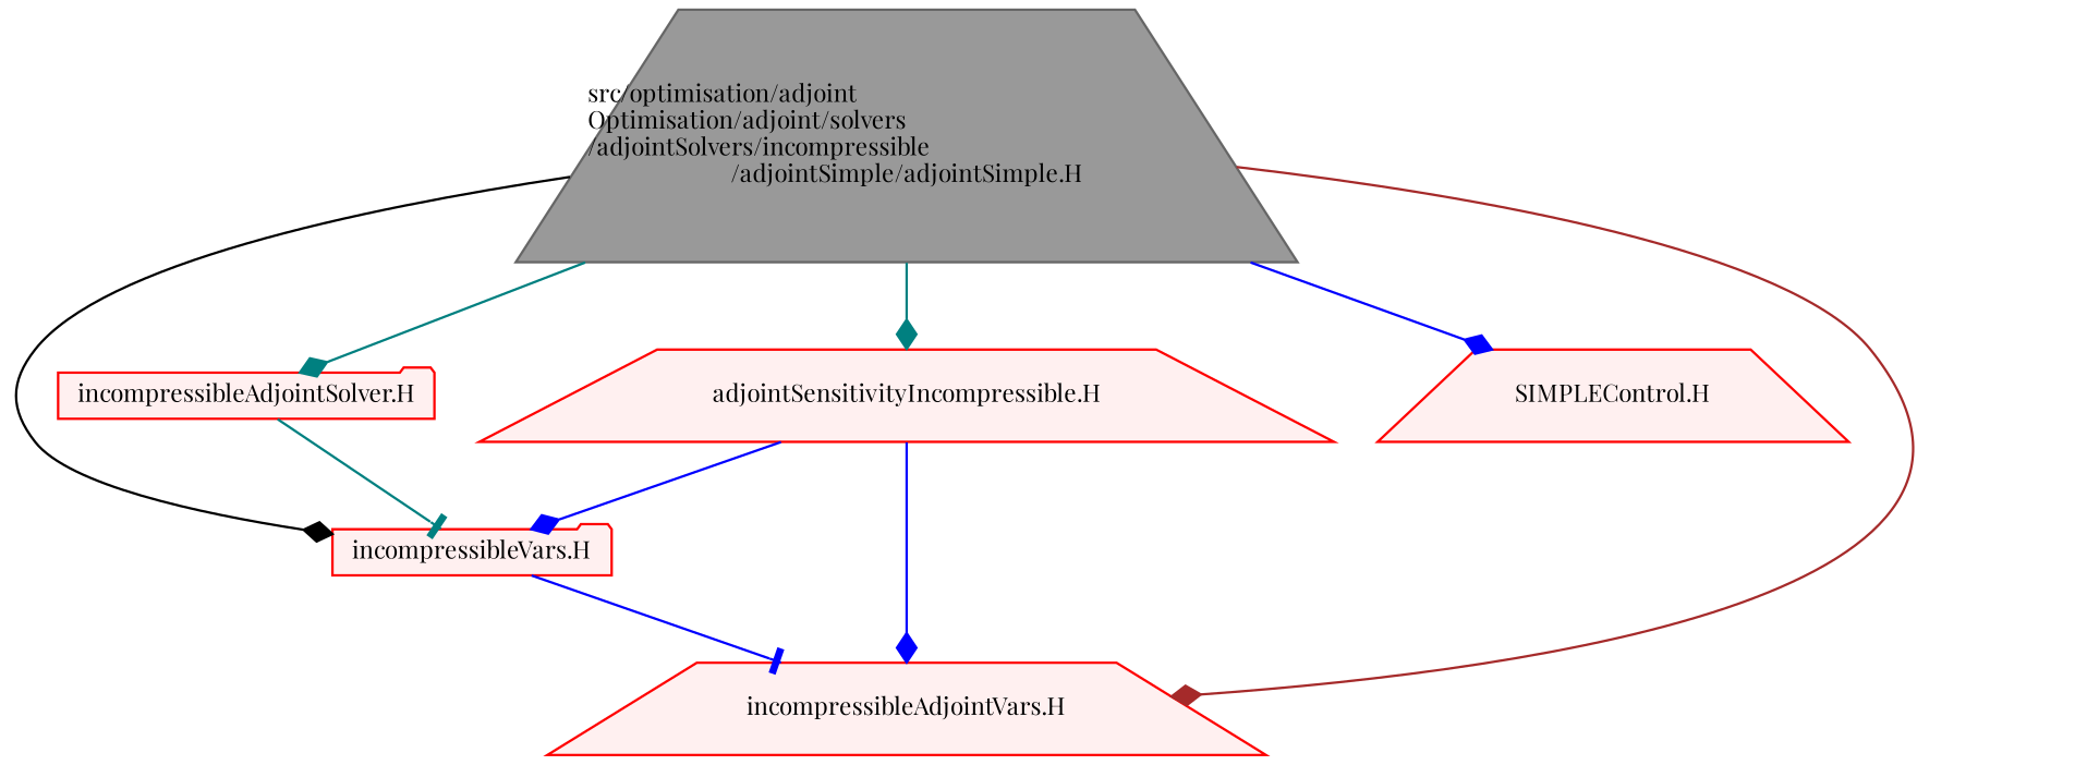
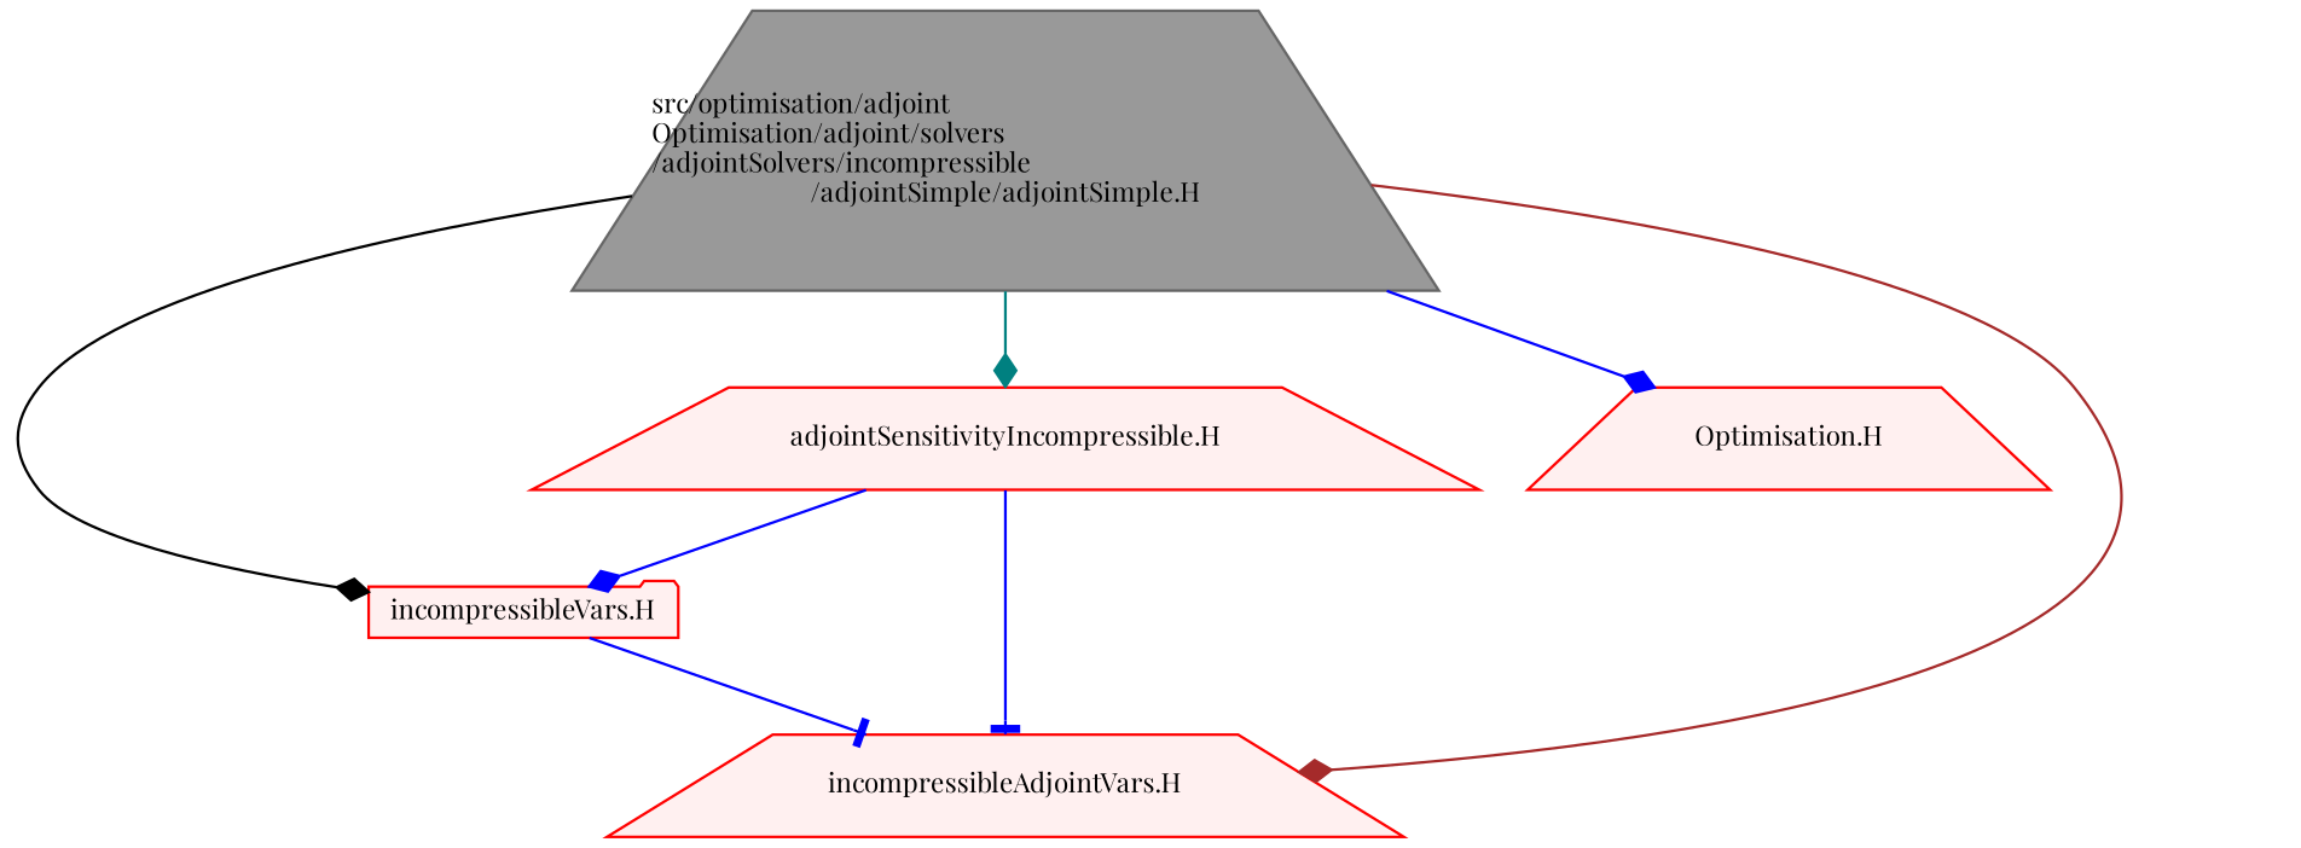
  digraph {
    fontname="Playfair Display"
    node [color=red fillcolor="#FFF0F0" fontname="Playfair Display" fontsize=10 shape=trapezium style=filled]
    edge [arrowhead=diamond color=blue fontname="Playfair Display" fontsize=10 labelfontname=Helvetica labelfontsize=10 style=solid]
    n1 [color=gray40 fillcolor=grey60 fontcolor=black height=0.2 label="src/optimisation/adjoint\lOptimisation/adjoint/solvers\l/adjointSolvers/incompressible\l/adjointSimple/adjointSimple.H" width=0.4]
-   n2 [height=0.2 label="incompressibleAdjointSolver.H" shape=folder width=0.4]
    n3 [height=0.2 label="incompressibleVars.H" shape=folder width=0.4]
    n4 [height=0.2 label="incompressibleAdjointVars.H" width=0.4]
-   n5 [height=0.2 label="SIMPLEControl.H" width=0.4]
+   n5 [height=0.2 label="Optimisation.H" width=0.4]
    n6 [height=0.2 label="adjointSensitivityIncompressible.H" width=0.4]
-   n1 -> n2 [color=teal]
    n1 -> n3 [color=black]
    n1 -> n4 [color=brown]
    n1 -> n5
    n1 -> n6 [color=teal]
-   n2 -> n3 [arrowhead=tee color=teal]
    n3 -> n4 [arrowhead=tee]
    n6 -> n3
-   n6 -> n4
+   n6 -> n4 [arrowhead=tee]
  }
